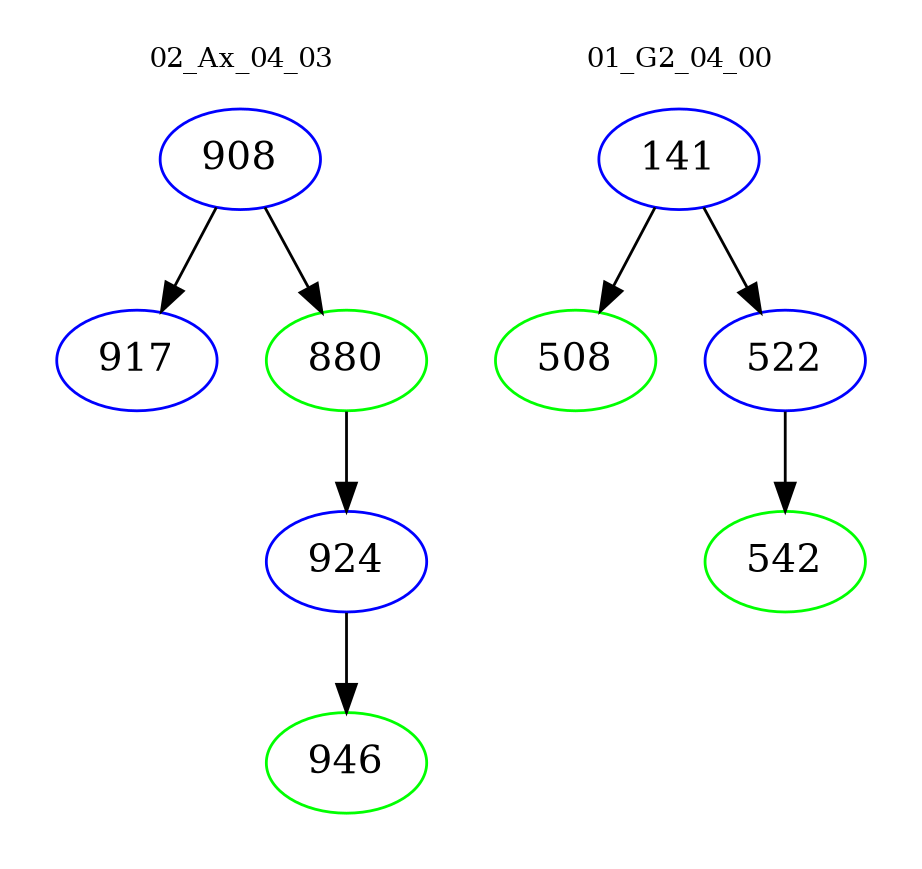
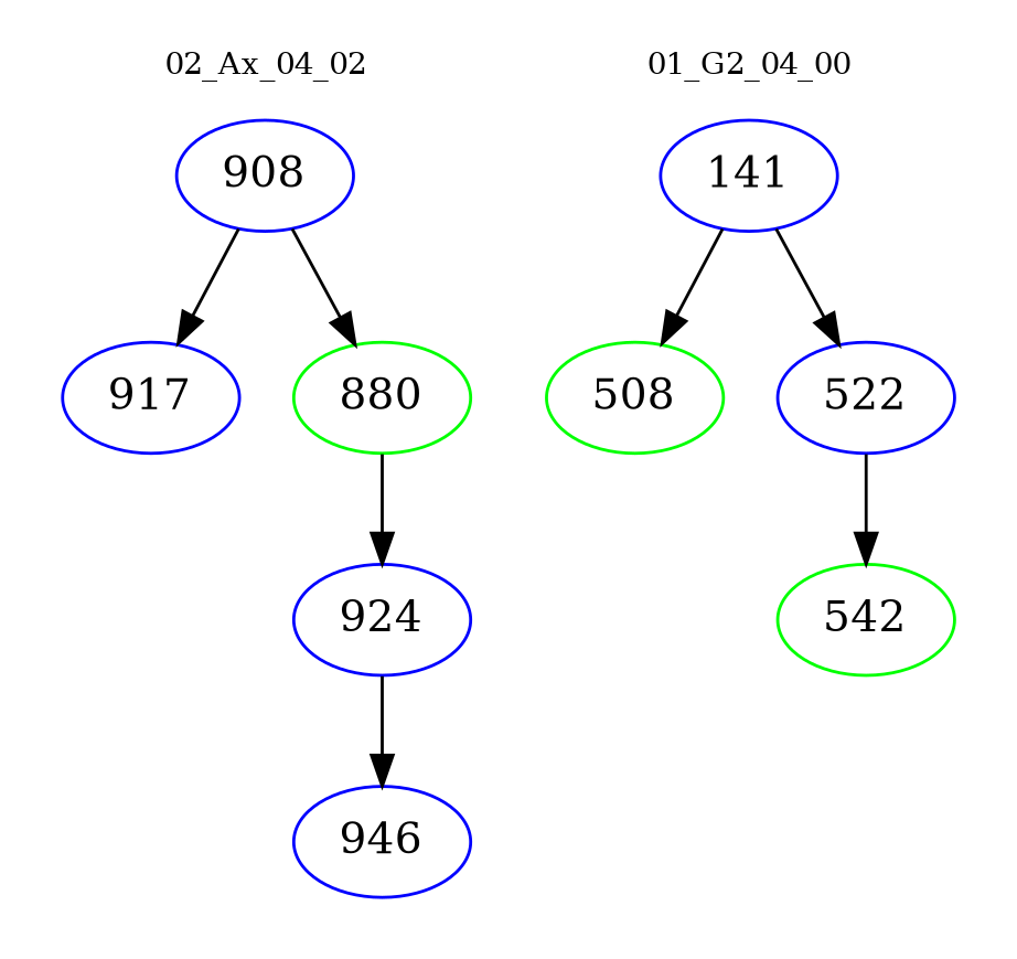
  digraph {
    node [color=blue]
    edge [color=black]
    n1 [label=908]
    n2 [label=917]
    n3 [label=924]
    n4 [color=green label=880]
-   n5 [color=green label=946]
+   n5 [label=946]
    n6 [label=141]
    n7 [color=green label=508]
    n8 [label=522]
    n9 [color=green label=542]
    subgraph cluster_1 {
      color=white
      fontsize=10
-     label="02_Ax_04_03"
+     label="02_Ax_04_02"
      n1
      n2
      n3
      n4
      n5
    }
    subgraph cluster_2 {
      color=white
      fontsize=10
      label="01_G2_04_00"
      n6
      n7
      n8
      n9
    }
    n1 -> n2
    n1 -> n4
    n3 -> n5
    n4 -> n3
    n6 -> n7
    n6 -> n8
    n8 -> n9
  }
